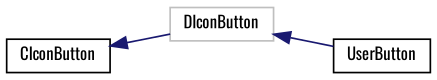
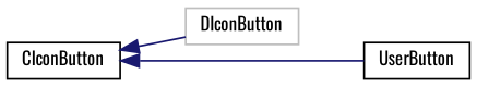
  digraph {
    fontname=Oswald
    rankdir=LR
    node [color=black fillcolor=white fontname=Oswald fontsize=10 shape=record style=filled]
    edge [color=midnightblue dir=back fontname=Oswald fontsize=10 labelfontname=Helvetica labelfontsize=10 style=solid]
    n1 [color=grey75 height=0.2 label=DIconButton width=0.4]
    n2 [height=0.2 label=UserButton width=0.4]
    n3 [height=0.2 label=CIconButton width=0.4]
-   n1 -> n2
+   n3 -> n2
    n3 -> n1
  }
